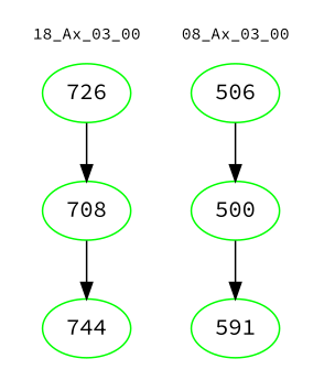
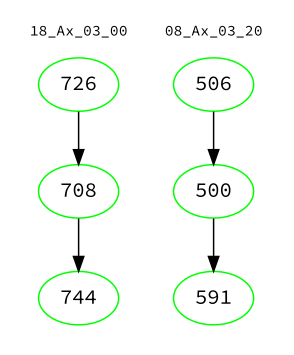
  digraph {
    fontname="Source Code Pro"
    node [color=green fontname="Source Code Pro"]
    edge [color=black fontname="Source Code Pro"]
    n1 [label=726]
    n2 [label=708]
    n3 [label=744]
    n4 [label=506]
    n5 [label=500]
    n6 [label=591]
    subgraph cluster_1 {
      color=white
      fontsize=10
      label="18_Ax_03_00"
      n1
      n2
      n3
    }
    subgraph cluster_2 {
      color=white
      fontsize=10
-     label="08_Ax_03_00"
+     label="08_Ax_03_20"
      n4
      n5
      n6
    }
    n1 -> n2
    n2 -> n3
    n4 -> n5
    n5 -> n6
  }
